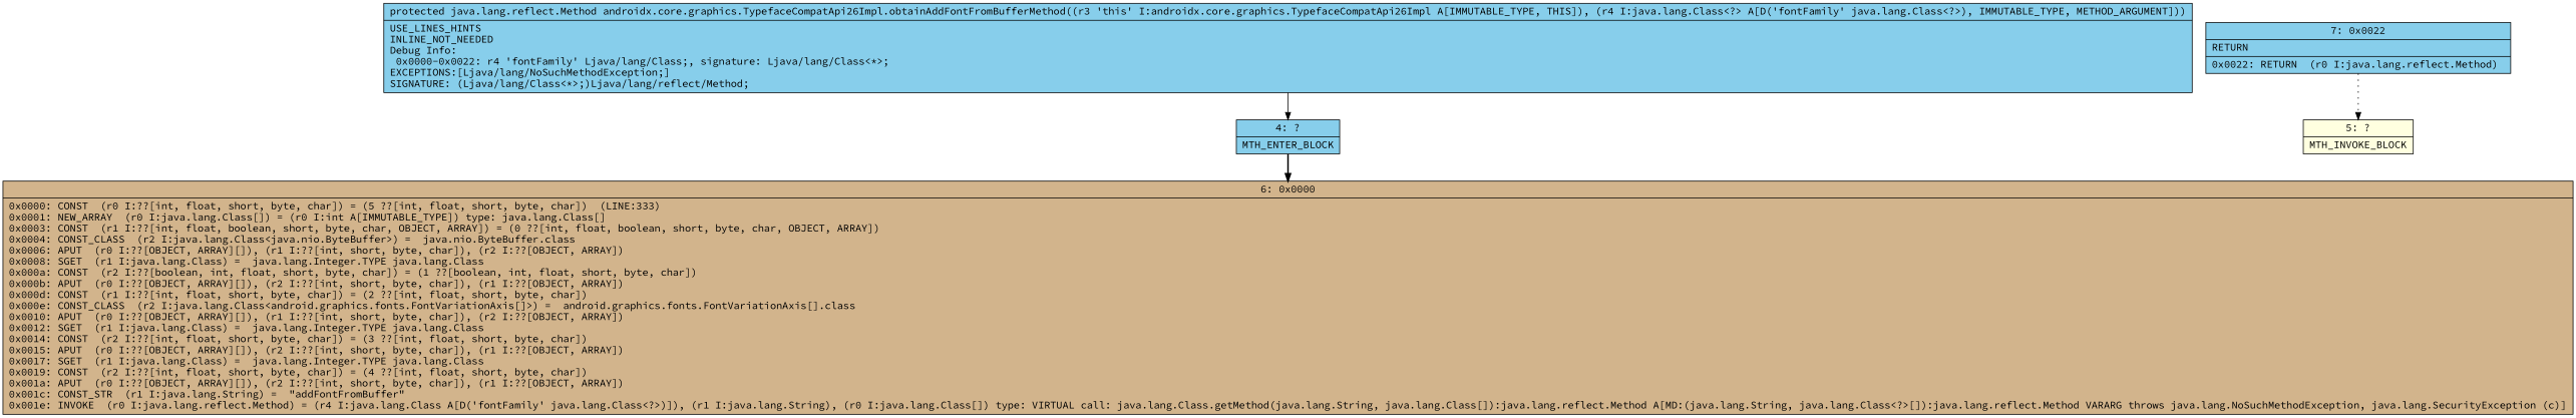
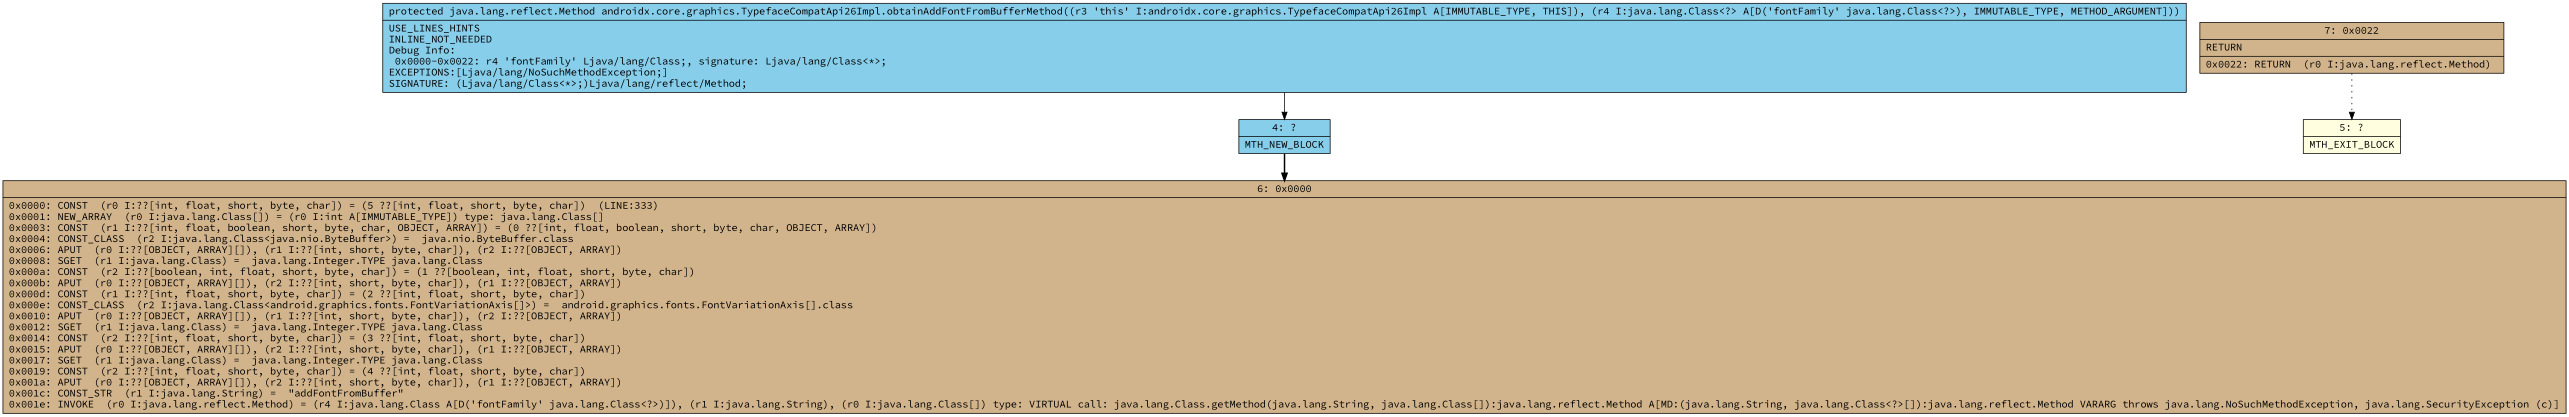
  digraph {
    fontname="Source Code Pro"
    node [fillcolor=skyblue fontname="Source Code Pro" shape=record style=filled]
    edge [fontname="Source Code Pro"]
-   n1 [label="{4\:\ ?|MTH_ENTER_BLOCK\l}"]
+   n1 [label="{4\:\ ?|MTH_NEW_BLOCK\l}"]
    n2 [fillcolor=tan label="{6\:\ 0x0000|0x0000: CONST  (r0 I:??[int, float, short, byte, char]) = (5 ??[int, float, short, byte, char])  (LINE:333)\l0x0001: NEW_ARRAY  (r0 I:java.lang.Class[]) = (r0 I:int A[IMMUTABLE_TYPE]) type: java.lang.Class[] \l0x0003: CONST  (r1 I:??[int, float, boolean, short, byte, char, OBJECT, ARRAY]) = (0 ??[int, float, boolean, short, byte, char, OBJECT, ARRAY]) \l0x0004: CONST_CLASS  (r2 I:java.lang.Class\<java.nio.ByteBuffer\>) =  java.nio.ByteBuffer.class \l0x0006: APUT  (r0 I:??[OBJECT, ARRAY][]), (r1 I:??[int, short, byte, char]), (r2 I:??[OBJECT, ARRAY]) \l0x0008: SGET  (r1 I:java.lang.Class) =  java.lang.Integer.TYPE java.lang.Class \l0x000a: CONST  (r2 I:??[boolean, int, float, short, byte, char]) = (1 ??[boolean, int, float, short, byte, char]) \l0x000b: APUT  (r0 I:??[OBJECT, ARRAY][]), (r2 I:??[int, short, byte, char]), (r1 I:??[OBJECT, ARRAY]) \l0x000d: CONST  (r1 I:??[int, float, short, byte, char]) = (2 ??[int, float, short, byte, char]) \l0x000e: CONST_CLASS  (r2 I:java.lang.Class\<android.graphics.fonts.FontVariationAxis[]\>) =  android.graphics.fonts.FontVariationAxis[].class \l0x0010: APUT  (r0 I:??[OBJECT, ARRAY][]), (r1 I:??[int, short, byte, char]), (r2 I:??[OBJECT, ARRAY]) \l0x0012: SGET  (r1 I:java.lang.Class) =  java.lang.Integer.TYPE java.lang.Class \l0x0014: CONST  (r2 I:??[int, float, short, byte, char]) = (3 ??[int, float, short, byte, char]) \l0x0015: APUT  (r0 I:??[OBJECT, ARRAY][]), (r2 I:??[int, short, byte, char]), (r1 I:??[OBJECT, ARRAY]) \l0x0017: SGET  (r1 I:java.lang.Class) =  java.lang.Integer.TYPE java.lang.Class \l0x0019: CONST  (r2 I:??[int, float, short, byte, char]) = (4 ??[int, float, short, byte, char]) \l0x001a: APUT  (r0 I:??[OBJECT, ARRAY][]), (r2 I:??[int, short, byte, char]), (r1 I:??[OBJECT, ARRAY]) \l0x001c: CONST_STR  (r1 I:java.lang.String) =  \"addFontFromBuffer\" \l0x001e: INVOKE  (r0 I:java.lang.reflect.Method) = (r4 I:java.lang.Class A[D('fontFamily' java.lang.Class\<?\>)]), (r1 I:java.lang.String), (r0 I:java.lang.Class[]) type: VIRTUAL call: java.lang.Class.getMethod(java.lang.String, java.lang.Class[]):java.lang.reflect.Method A[MD:(java.lang.String, java.lang.Class\<?\>[]):java.lang.reflect.Method VARARG throws java.lang.NoSuchMethodException, java.lang.SecurityException (c)]\l}"]
-   n3 [label="{7\:\ 0x0022|RETURN\l|0x0022: RETURN  (r0 I:java.lang.reflect.Method) \l}"]
-   n4 [fillcolor=lightyellow label="{5\:\ ?|MTH_INVOKE_BLOCK\l}"]
+   n3 [fillcolor=tan label="{7\:\ 0x0022|RETURN\l|0x0022: RETURN  (r0 I:java.lang.reflect.Method) \l}"]
+   n4 [fillcolor=lightyellow label="{5\:\ ?|MTH_EXIT_BLOCK\l}"]
    n5 [label="{protected java.lang.reflect.Method androidx.core.graphics.TypefaceCompatApi26Impl.obtainAddFontFromBufferMethod((r3 'this' I:androidx.core.graphics.TypefaceCompatApi26Impl A[IMMUTABLE_TYPE, THIS]), (r4 I:java.lang.Class\<?\> A[D('fontFamily' java.lang.Class\<?\>), IMMUTABLE_TYPE, METHOD_ARGUMENT]))  | USE_LINES_HINTS\lINLINE_NOT_NEEDED\lDebug Info:\l  0x0000\-0x0022: r4 'fontFamily' Ljava\/lang\/Class;, signature: Ljava\/lang\/Class\<*\>;\lEXCEPTIONS:[Ljava\/lang\/NoSuchMethodException;]\lSIGNATURE: (Ljava\/lang\/Class\<*\>;)Ljava\/lang\/reflect\/Method;\l}"]
    n1 -> n2 [style=bold]
    n3 -> n4 [style=dotted]
    n5 -> n1 [style=solid]
  }
